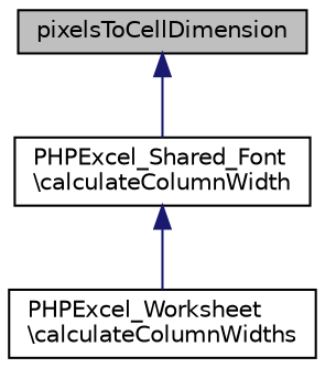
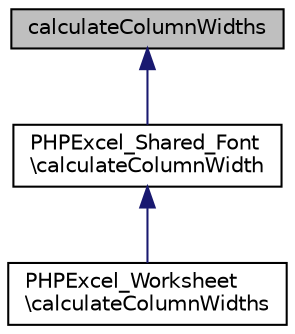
  digraph {
    rankdir=TB
    node [color=black fillcolor=white fontname=Helvetica fontsize=10 shape=record style=filled]
    edge [color=midnightblue dir=back fontname=Helvetica fontsize=10 labelfontname=Helvetica labelfontsize=10 style=solid]
-   n1 [fillcolor=grey75 fontcolor=black height=0.2 label=pixelsToCellDimension width=0.4]
+   n1 [fillcolor=grey75 fontcolor=black height=0.2 label=calculateColumnWidths width=0.4]
    n2 [height=0.2 label="PHPExcel_Shared_Font\l\\calculateColumnWidth" width=0.4]
    n3 [height=0.2 label="PHPExcel_Worksheet\l\\calculateColumnWidths" width=0.4]
    n1 -> n2
    n2 -> n3
  }
